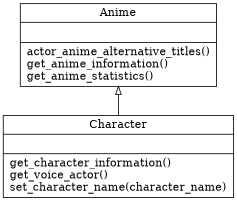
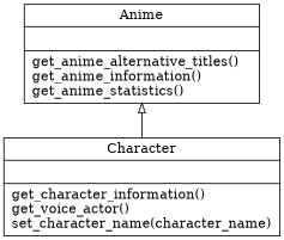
  digraph {
    rankdir=BT
    node [shape=record]
-   n1 [label="{Anime|\l|actor_anime_alternative_titles()\lget_anime_information()\lget_anime_statistics()\l}"]
+   n1 [label="{Anime|\l|get_anime_alternative_titles()\lget_anime_information()\lget_anime_statistics()\l}"]
    n2 [label="{Character|\l|get_character_information()\lget_voice_actor()\lset_character_name(character_name)\l}"]
    n2 -> n1 [arrowhead=empty arrowtail=none]
  }
